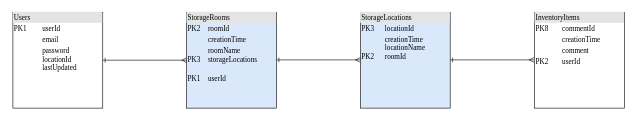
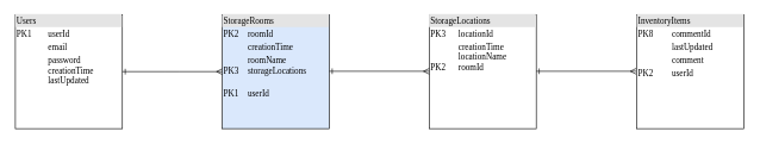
  <mxCell id="0" />
  <mxCell id="1" parent="0" />
- <mxCell id="2" value="&lt;div style=&quot;box-sizing: border-box ; width: 100% ; background: #e4e4e4 ; padding: 2px&quot;&gt;Users&lt;/div&gt;&lt;table style=&quot;width: 100% ; font-size: 1em&quot; cellpadding=&quot;2&quot; cellspacing=&quot;0&quot;&gt;&lt;tbody&gt;&lt;tr&gt;&lt;td&gt;PK1&amp;nbsp;&lt;/td&gt;&lt;td&gt;userId&lt;/td&gt;&lt;/tr&gt;&lt;tr&gt;&lt;td&gt;&lt;br&gt;&lt;/td&gt;&lt;td&gt;email&lt;/td&gt;&lt;/tr&gt;&lt;tr&gt;&lt;td&gt;&lt;/td&gt;&lt;td&gt;password&lt;br&gt;locationId&lt;br&gt;lastUpdated&lt;/td&gt;&lt;/tr&gt;&lt;tr&gt;&lt;td&gt;&lt;br&gt;&lt;/td&gt;&lt;td&gt;&lt;br&gt;&lt;br&gt;&lt;/td&gt;&lt;/tr&gt;&lt;tr&gt;&lt;td&gt;&lt;/td&gt;&lt;td&gt;&lt;/td&gt;&lt;/tr&gt;&lt;/tbody&gt;&lt;/table&gt;" style="verticalAlign=top;align=left;overflow=fill;html=1;rounded=0;shadow=0;comic=0;labelBackgroundColor=none;strokeWidth=1;fontFamily=Verdana;fontSize=12" parent="1" vertex="1"><mxGeometry x="20" y="20" width="150" height="160" as="geometry" /></mxCell>
+ <mxCell id="2" value="&lt;div style=&quot;box-sizing: border-box ; width: 100% ; background: #e4e4e4 ; padding: 2px&quot;&gt;Users&lt;/div&gt;&lt;table style=&quot;width: 100% ; font-size: 1em&quot; cellpadding=&quot;2&quot; cellspacing=&quot;0&quot;&gt;&lt;tbody&gt;&lt;tr&gt;&lt;td&gt;PK1&amp;nbsp;&lt;/td&gt;&lt;td&gt;userId&lt;/td&gt;&lt;/tr&gt;&lt;tr&gt;&lt;td&gt;&lt;br&gt;&lt;/td&gt;&lt;td&gt;email&lt;/td&gt;&lt;/tr&gt;&lt;tr&gt;&lt;td&gt;&lt;/td&gt;&lt;td&gt;password&lt;br&gt;creationTime&lt;br&gt;lastUpdated&lt;/td&gt;&lt;/tr&gt;&lt;tr&gt;&lt;td&gt;&lt;br&gt;&lt;/td&gt;&lt;td&gt;&lt;br&gt;&lt;br&gt;&lt;/td&gt;&lt;/tr&gt;&lt;tr&gt;&lt;td&gt;&lt;/td&gt;&lt;td&gt;&lt;/td&gt;&lt;/tr&gt;&lt;/tbody&gt;&lt;/table&gt;" style="verticalAlign=top;align=left;overflow=fill;html=1;rounded=0;shadow=0;comic=0;labelBackgroundColor=none;strokeWidth=1;fontFamily=Verdana;fontSize=12" parent="1" vertex="1"><mxGeometry x="20" y="20" width="150" height="160" as="geometry" /></mxCell>
  <mxCell id="3" value="&lt;div style=&quot;box-sizing: border-box ; width: 100% ; background: #e4e4e4 ; padding: 2px&quot;&gt;StorageRooms&lt;/div&gt;&lt;table style=&quot;width: 100% ; font-size: 1em&quot; cellpadding=&quot;2&quot; cellspacing=&quot;0&quot;&gt;&lt;tbody&gt;&lt;tr&gt;&lt;td&gt;PK2&lt;/td&gt;&lt;td&gt;roomId&lt;/td&gt;&lt;/tr&gt;&lt;tr&gt;&lt;td&gt;&lt;br&gt;&lt;/td&gt;&lt;td&gt;creationTime&lt;/td&gt;&lt;/tr&gt;&lt;tr&gt;&lt;td&gt;PK3&lt;/td&gt;&lt;td&gt;roomName&lt;br&gt;storageLocations&lt;br&gt;&lt;br&gt;&lt;/td&gt;&lt;/tr&gt;&lt;tr&gt;&lt;td&gt;PK1&lt;br&gt;&lt;/td&gt;&lt;td&gt;userId&lt;br&gt;&lt;/td&gt;&lt;/tr&gt;&lt;tr&gt;&lt;td&gt;&lt;/td&gt;&lt;td&gt;&lt;/td&gt;&lt;/tr&gt;&lt;/tbody&gt;&lt;/table&gt;" style="verticalAlign=top;align=left;overflow=fill;html=1;rounded=0;shadow=0;comic=0;labelBackgroundColor=none;strokeWidth=1;fontFamily=Verdana;fontSize=12;fillColor=#dae8fc;" parent="1" vertex="1"><mxGeometry x="310" y="20" width="150" height="160" as="geometry" /></mxCell>
- <mxCell id="4" value="&lt;div style=&quot;box-sizing: border-box ; width: 100% ; background: #e4e4e4 ; padding: 2px&quot;&gt;InventoryItems&lt;/div&gt;&lt;table style=&quot;width: 100% ; font-size: 1em&quot; cellpadding=&quot;2&quot; cellspacing=&quot;0&quot;&gt;&lt;tbody&gt;&lt;tr&gt;&lt;td&gt;PK8&amp;nbsp;&lt;/td&gt;&lt;td&gt;commentId&lt;/td&gt;&lt;/tr&gt;&lt;tr&gt;&lt;td&gt;&lt;br&gt;&lt;/td&gt;&lt;td&gt;creationTime&lt;/td&gt;&lt;/tr&gt;&lt;tr&gt;&lt;td&gt;&lt;/td&gt;&lt;td&gt;comment&lt;br&gt;&lt;/td&gt;&lt;/tr&gt;&lt;tr&gt;&lt;td&gt;PK2&lt;/td&gt;&lt;td&gt;userId&lt;/td&gt;&lt;/tr&gt;&lt;tr&gt;&lt;td&gt;&lt;/td&gt;&lt;td&gt;&lt;/td&gt;&lt;/tr&gt;&lt;/tbody&gt;&lt;/table&gt;" style="verticalAlign=top;align=left;overflow=fill;html=1;rounded=0;shadow=0;comic=0;labelBackgroundColor=none;strokeWidth=1;fontFamily=Verdana;fontSize=12" parent="1" vertex="1"><mxGeometry x="891" y="20" width="150" height="160" as="geometry" /></mxCell>
- <mxCell id="5" value="&lt;div style=&quot;box-sizing: border-box ; width: 100% ; background: #e4e4e4 ; padding: 2px&quot;&gt;StorageLocations&lt;/div&gt;&lt;table style=&quot;width: 100% ; font-size: 1em&quot; cellpadding=&quot;2&quot; cellspacing=&quot;0&quot;&gt;&lt;tbody&gt;&lt;tr&gt;&lt;td&gt;PK3&lt;/td&gt;&lt;td&gt;locationId&lt;/td&gt;&lt;/tr&gt;&lt;tr&gt;&lt;td&gt;PK2&lt;/td&gt;&lt;td&gt;creationTime&lt;br&gt;locationName&lt;br&gt;roomId&lt;br&gt;&lt;br&gt;&lt;br&gt;&lt;/td&gt;&lt;/tr&gt;&lt;/tbody&gt;&lt;/table&gt;" style="verticalAlign=top;align=left;overflow=fill;html=1;rounded=0;shadow=0;comic=0;labelBackgroundColor=none;strokeWidth=1;fontFamily=Verdana;fontSize=12;fillColor=#dae8fc;" parent="1" vertex="1"><mxGeometry x="600" y="20" width="150" height="160" as="geometry" /></mxCell>
+ <mxCell id="4" value="&lt;div style=&quot;box-sizing: border-box ; width: 100% ; background: #e4e4e4 ; padding: 2px&quot;&gt;InventoryItems&lt;/div&gt;&lt;table style=&quot;width: 100% ; font-size: 1em&quot; cellpadding=&quot;2&quot; cellspacing=&quot;0&quot;&gt;&lt;tbody&gt;&lt;tr&gt;&lt;td&gt;PK8&amp;nbsp;&lt;/td&gt;&lt;td&gt;commentId&lt;/td&gt;&lt;/tr&gt;&lt;tr&gt;&lt;td&gt;&lt;br&gt;&lt;/td&gt;&lt;td&gt;lastUpdated&lt;/td&gt;&lt;/tr&gt;&lt;tr&gt;&lt;td&gt;&lt;/td&gt;&lt;td&gt;comment&lt;br&gt;&lt;/td&gt;&lt;/tr&gt;&lt;tr&gt;&lt;td&gt;PK2&lt;/td&gt;&lt;td&gt;userId&lt;/td&gt;&lt;/tr&gt;&lt;tr&gt;&lt;td&gt;&lt;/td&gt;&lt;td&gt;&lt;/td&gt;&lt;/tr&gt;&lt;/tbody&gt;&lt;/table&gt;" style="verticalAlign=top;align=left;overflow=fill;html=1;rounded=0;shadow=0;comic=0;labelBackgroundColor=none;strokeWidth=1;fontFamily=Verdana;fontSize=12" parent="1" vertex="1"><mxGeometry x="891" y="20" width="150" height="160" as="geometry" /></mxCell>
+ <mxCell id="5" value="&lt;div style=&quot;box-sizing: border-box ; width: 100% ; background: #e4e4e4 ; padding: 2px&quot;&gt;StorageLocations&lt;/div&gt;&lt;table style=&quot;width: 100% ; font-size: 1em&quot; cellpadding=&quot;2&quot; cellspacing=&quot;0&quot;&gt;&lt;tbody&gt;&lt;tr&gt;&lt;td&gt;PK3&lt;/td&gt;&lt;td&gt;locationId&lt;/td&gt;&lt;/tr&gt;&lt;tr&gt;&lt;td&gt;PK2&lt;/td&gt;&lt;td&gt;creationTime&lt;br&gt;locationName&lt;br&gt;roomId&lt;br&gt;&lt;br&gt;&lt;br&gt;&lt;/td&gt;&lt;/tr&gt;&lt;/tbody&gt;&lt;/table&gt;" style="verticalAlign=top;align=left;overflow=fill;html=1;rounded=0;shadow=0;comic=0;labelBackgroundColor=none;strokeWidth=1;fontFamily=Verdana;fontSize=12" parent="1" vertex="1"><mxGeometry x="600" y="20" width="150" height="160" as="geometry" /></mxCell>
  <mxCell id="6" style="edgeStyle=orthogonalEdgeStyle;html=1;labelBackgroundColor=none;startArrow=ERmany;endArrow=ERone;fontFamily=Verdana;fontSize=12;align=left;startFill=0;endFill=0;exitX=0;exitY=0.5;exitDx=0;exitDy=0;" parent="1" edge="1" source="3"><mxGeometry relative="1" as="geometry"><mxPoint x="227" y="176" as="sourcePoint" /><mxPoint x="170" y="100" as="targetPoint" /></mxGeometry></mxCell>
  <mxCell id="7" style="edgeStyle=orthogonalEdgeStyle;html=1;labelBackgroundColor=none;startArrow=ERmany;endArrow=ERone;fontFamily=Verdana;fontSize=12;align=left;startFill=0;endFill=0;exitX=0;exitY=0.5;exitDx=0;exitDy=0;" edge="1" parent="1"><mxGeometry relative="1" as="geometry"><mxPoint x="600" y="99.47" as="sourcePoint" /><mxPoint x="460" y="99.47" as="targetPoint" /></mxGeometry></mxCell>
  <mxCell id="8" style="edgeStyle=orthogonalEdgeStyle;html=1;labelBackgroundColor=none;startArrow=ERmany;endArrow=ERone;fontFamily=Verdana;fontSize=12;align=left;startFill=0;endFill=0;exitX=0;exitY=0.5;exitDx=0;exitDy=0;" edge="1" parent="1"><mxGeometry relative="1" as="geometry"><mxPoint x="890" y="99.47" as="sourcePoint" /><mxPoint x="750" y="99.47" as="targetPoint" /></mxGeometry></mxCell>
